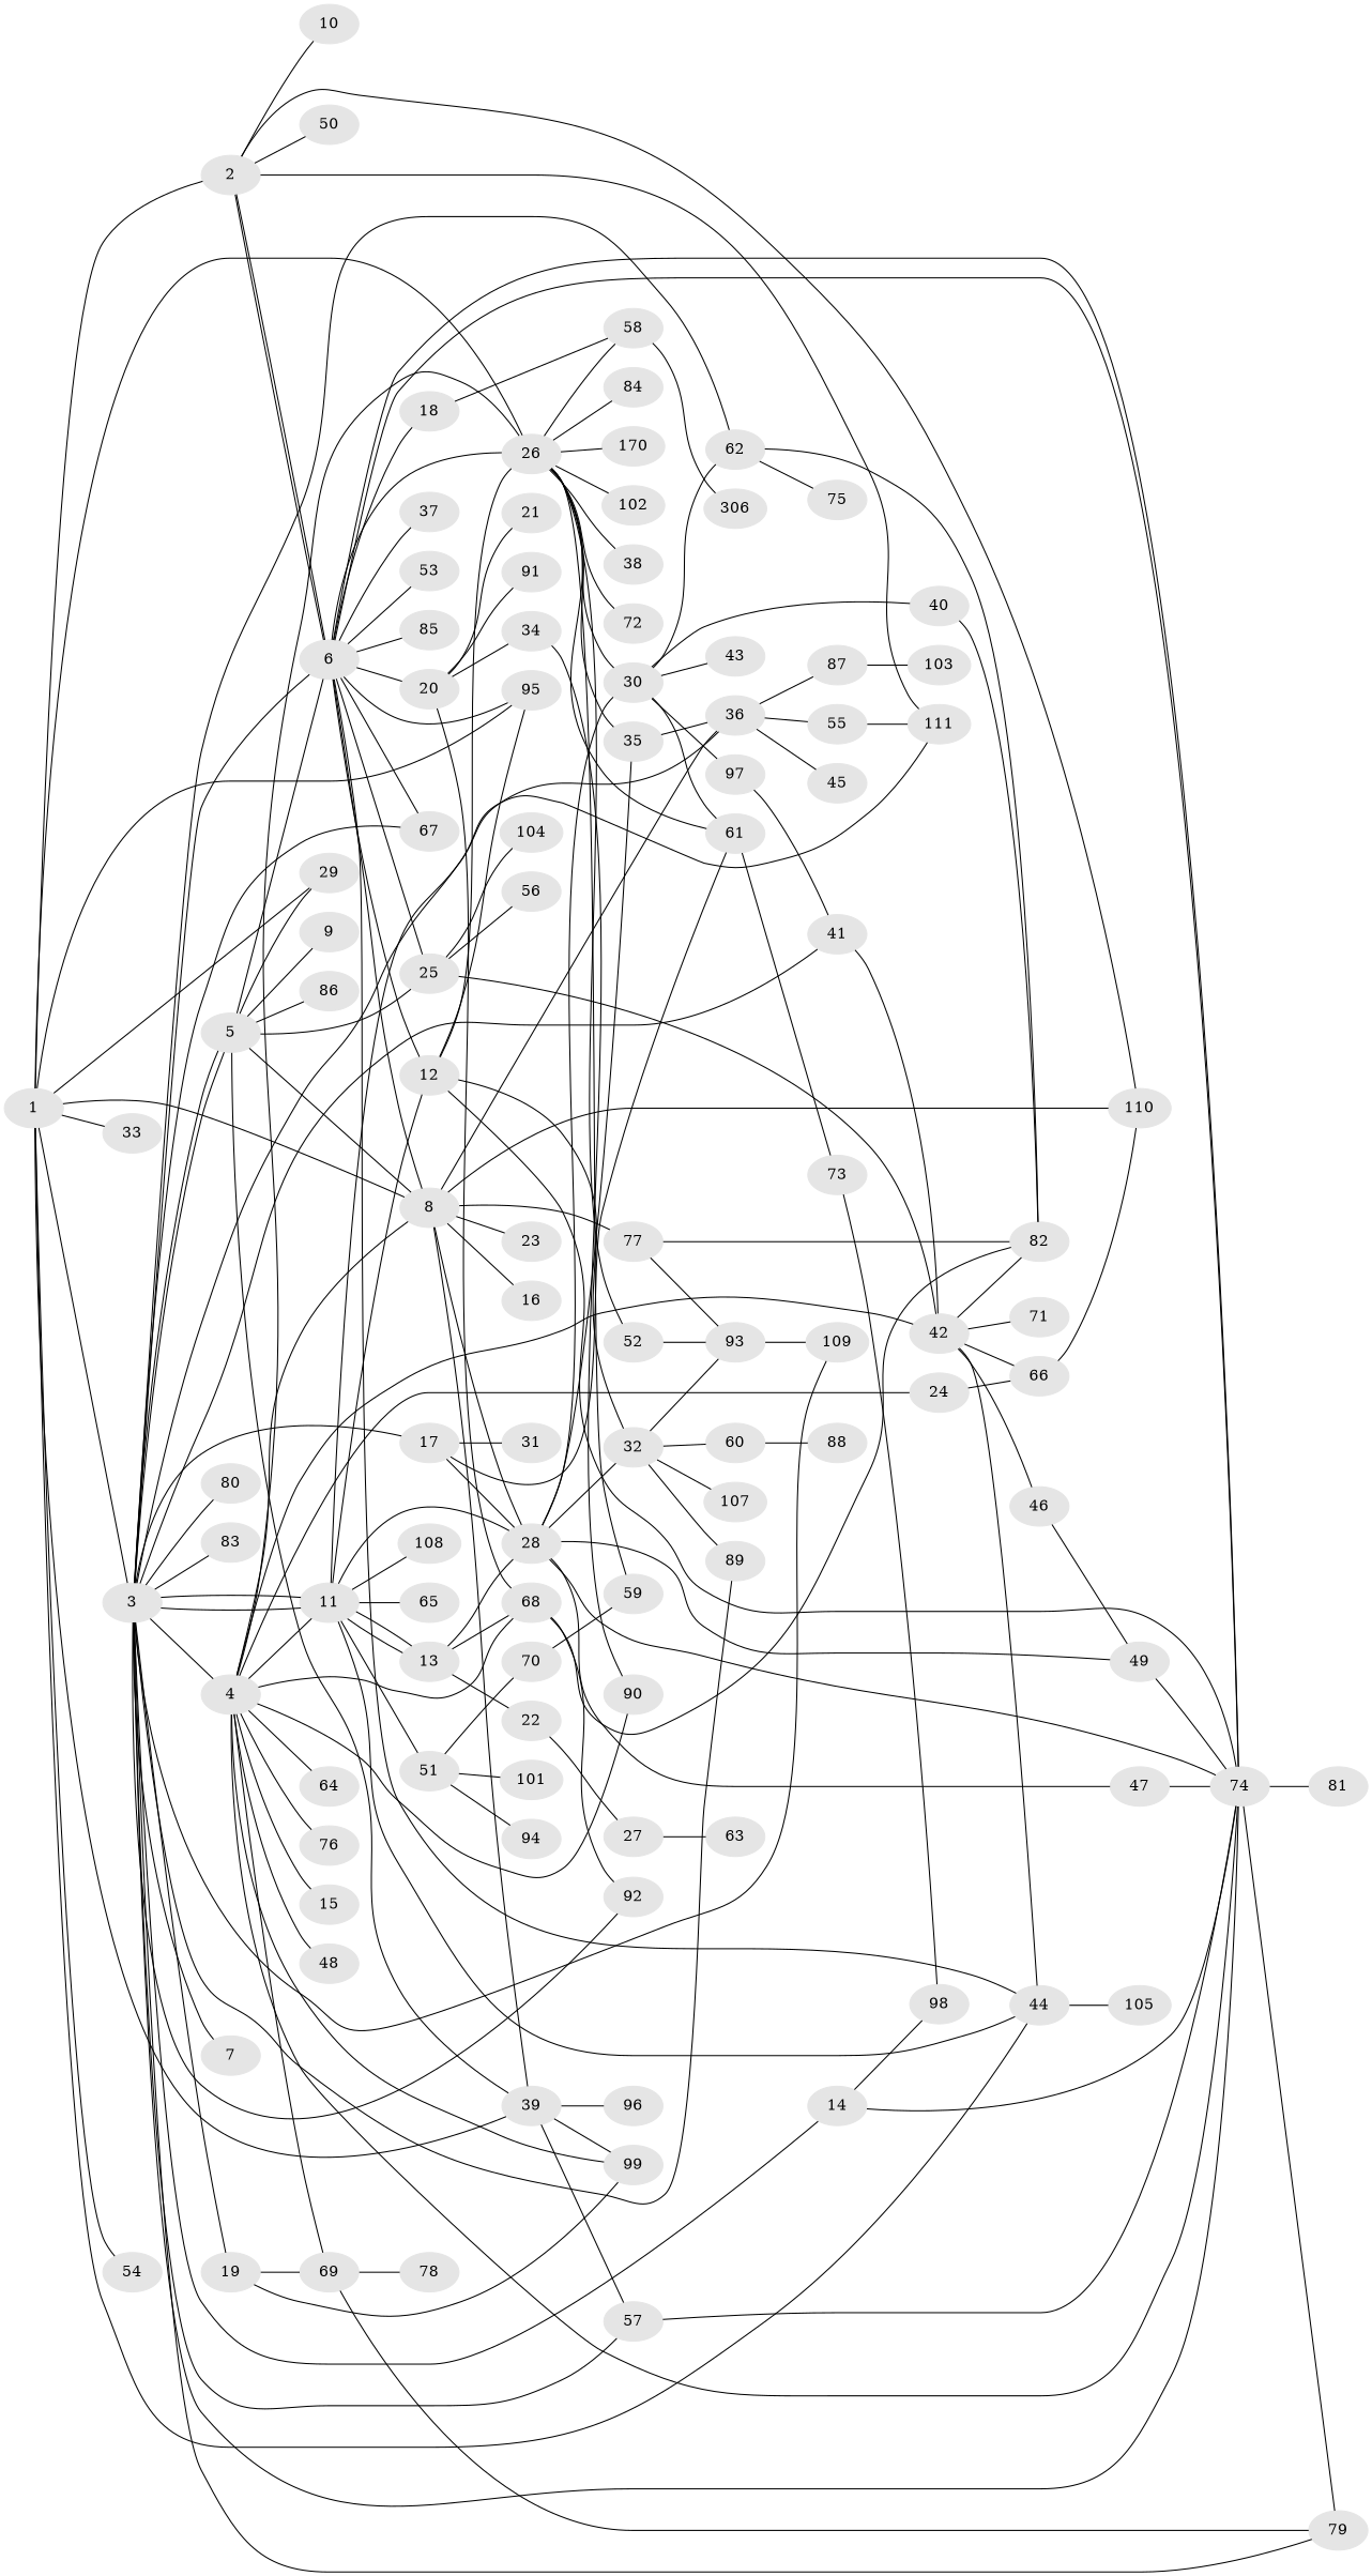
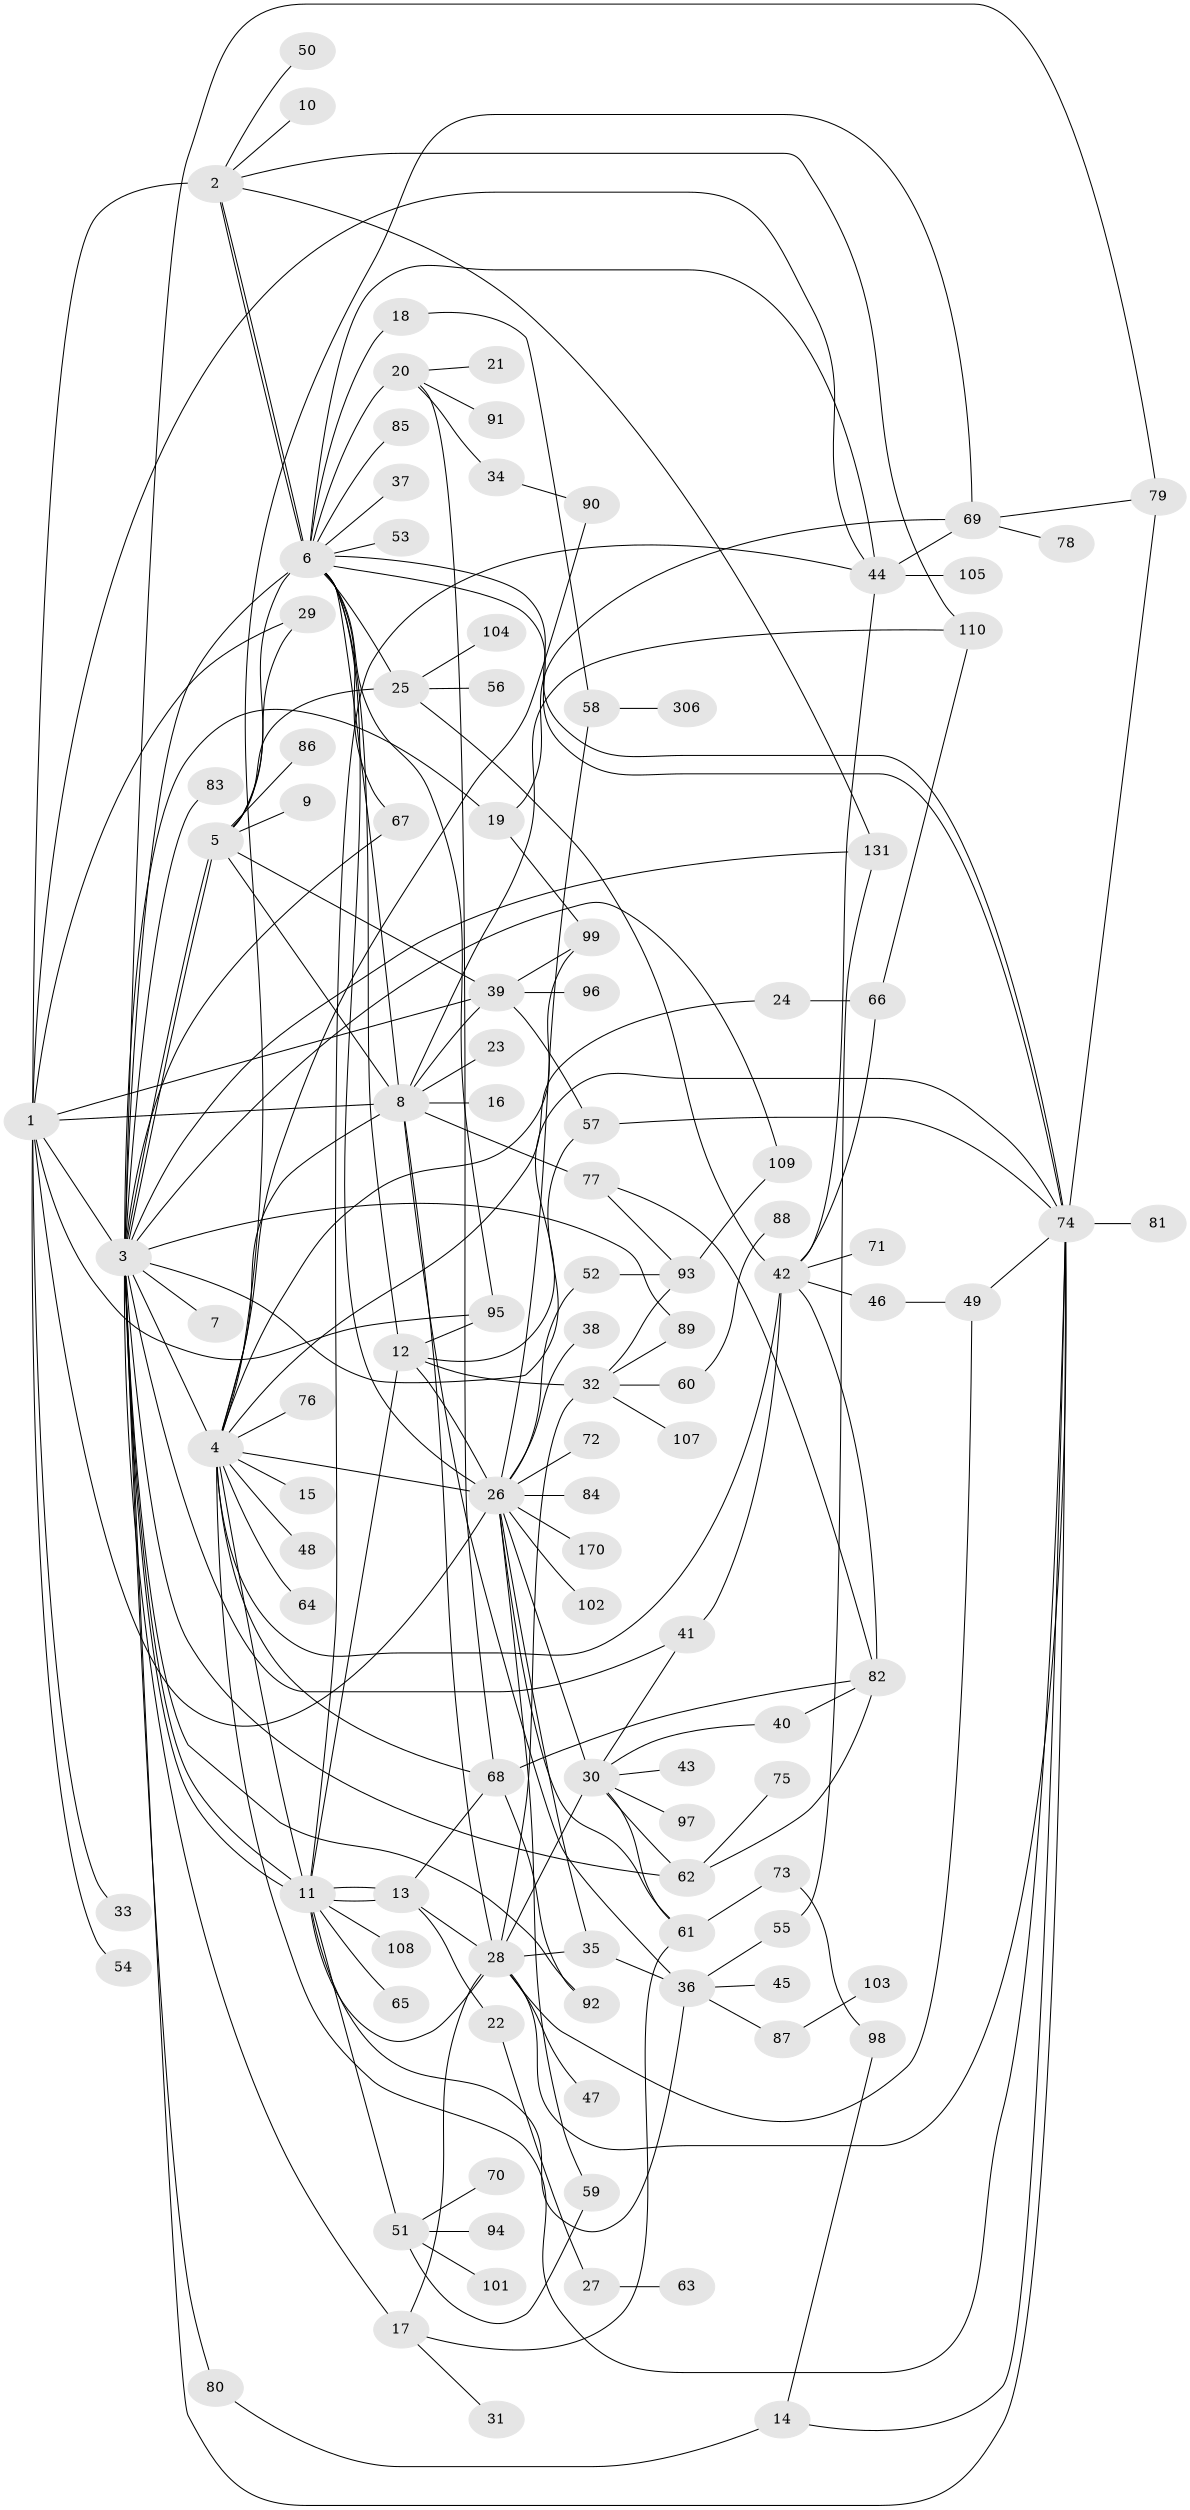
  graph {
    rankdir=LR
    node [color=gray90 style=filled]
    1
    2
    3
    8
    26
    29
    33
    39
    44
    54
    95
    6
    10
    50
    110
-   111
+   111 [label=131]
    4
    5
    7
    11
    14
    17
    19
    41
    57
    62
    67
    74
    79
    80
    83
    89
    92
    109
    16
    23
    28
    36
    77
    61
    58
    30
    35
    38
    52
    59
    72
    84
    n49 [label=170]
    102
    99
    96
    69
    105
    25
    12
    18
    20
    37
    53
    85
    15
    24
    42
    48
    64
    68
    76
    90
    9
    86
    13
    51
    65
    108
    98
    31
    82
    75
    81
    66
    46
    71
    78
    56
    104
    32
    21
    34
    91
    47
    49
    45
    55
    87
    93
    22
    70
    94
    101
    60
    107
    27
    73
    n105 [label=306]
    63
    40
    43
    97
    88
    103
    1 -- 2
    1 -- 3
    1 -- 8
    1 -- 26
    1 -- 29
    1 -- 33
    1 -- 39
    1 -- 44
    1 -- 54
    1 -- 95
    2 -- 6
    2 -- 6
    2 -- 10
    2 -- 50
    2 -- 110
    2 -- 111
    3 -- 6
    3 -- 111
    3 -- 4
    3 -- 5
    3 -- 5
    3 -- 7
    3 -- 11
    3 -- 11
-   3 -- 14
+   80 -- 14
    3 -- 17
    3 -- 19
    3 -- 41
    3 -- 57
    3 -- 62
    3 -- 67
    3 -- 74
    3 -- 79
    3 -- 80
    3 -- 83
    3 -- 89
    3 -- 92
    3 -- 109
    8 -- 39
    8 -- 110
    8 -- 16
    8 -- 23
    8 -- 28
    8 -- 36
    8 -- 77
    26 -- 61
    26 -- 58
    26 -- 30
    26 -- 35
    26 -- 38
    26 -- 52
    26 -- 59
    26 -- 72
    26 -- 84
    26 -- n49
    26 -- 102
    39 -- 57
    39 -- 99
    39 -- 96
+   44 -- 69
    44 -- 105
    6 -- 8
    6 -- 26
    6 -- 44
    6 -- 95
    6 -- 67
    6 -- 74
    6 -- 74
    6 -- 25
    6 -- 12
    6 -- 18
    6 -- 20
    6 -- 37
    6 -- 53
    6 -- 85
    4 -- 8
    4 -- 26
    4 -- 11
    4 -- 74
    4 -- 99
    4 -- 69
    4 -- 15
    4 -- 24
    4 -- 42
    4 -- 48
    4 -- 64
    4 -- 68
    4 -- 76
    4 -- 90
    5 -- 8
    5 -- 29
    5 -- 39
    5 -- 6
    5 -- 25
    5 -- 9
    5 -- 86
    11 -- 44
    11 -- 28
    11 -- 36
    11 -- 12
    11 -- 13
    11 -- 13
    11 -- 51
    11 -- 65
    11 -- 108
    14 -- 74
    14 -- 98
    17 -- 28
    17 -- 61
    17 -- 31
    19 -- 99
    19 -- 69
    41 -- 42
    57 -- 74
    62 -- 82
    62 -- 75
    74 -- 79
    74 -- 81
    28 -- 74
    28 -- 30
    28 -- 35
    28 -- 32
    28 -- 47
    28 -- 49
    36 -- 45
    36 -- 55
    36 -- 87
    77 -- 82
    77 -- 93
    61 -- 73
    58 -- n105
-   97 -- 41
+   30 -- 41
    30 -- 62
    30 -- 61
    30 -- 40
    30 -- 43
    30 -- 97
    35 -- 36
    52 -- 93
    69 -- 79
    69 -- 78
    25 -- 42
    25 -- 56
    25 -- 104
    12 -- 26
    12 -- 95
    12 -- 74
    12 -- 32
    18 -- 58
    20 -- 68
    20 -- 21
    20 -- 34
    20 -- 91
    24 -- 66
    42 -- 44
    42 -- 82
    42 -- 66
    42 -- 46
    42 -- 71
    68 -- 92
    68 -- 82
    13 -- 28
    13 -- 68
    13 -- 22
-   70 -- 59
+   51 -- 59
    51 -- 70
    51 -- 94
    51 -- 101
    66 -- 110
    46 -- 49
    32 -- 89
    32 -- 93
    32 -- 60
    32 -- 107
    34 -- 90
-   47 -- 74
    49 -- 74
    55 -- 111
    87 -- 103
    93 -- 109
    22 -- 27
    60 -- 88
    27 -- 63
    73 -- 98
    40 -- 82
  }
